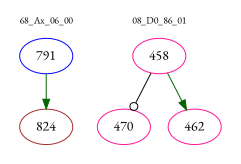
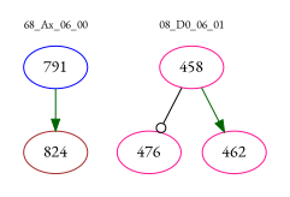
  digraph {
    fontname="EB Garamond"
    node [color=deeppink fontname="EB Garamond"]
    edge [arrowhead=normal color=darkgreen fontname="EB Garamond"]
    n1 [color=blue label=791]
    n2 [color=brown label=824]
    n3 [label=458]
-   n4 [label=470]
+   n4 [label=476]
    n5 [label=462]
    subgraph cluster_1 {
      color=white
      fontsize=10
      label="68_Ax_06_00"
      n1
      n2
    }
    subgraph cluster_2 {
      color=white
      fontsize=10
-     label="08_D0_86_01"
+     label="08_D0_06_01"
      n3
      n4
      n5
    }
    n1 -> n2
    n3 -> n4 [arrowhead=odot color=black]
    n3 -> n5
  }
